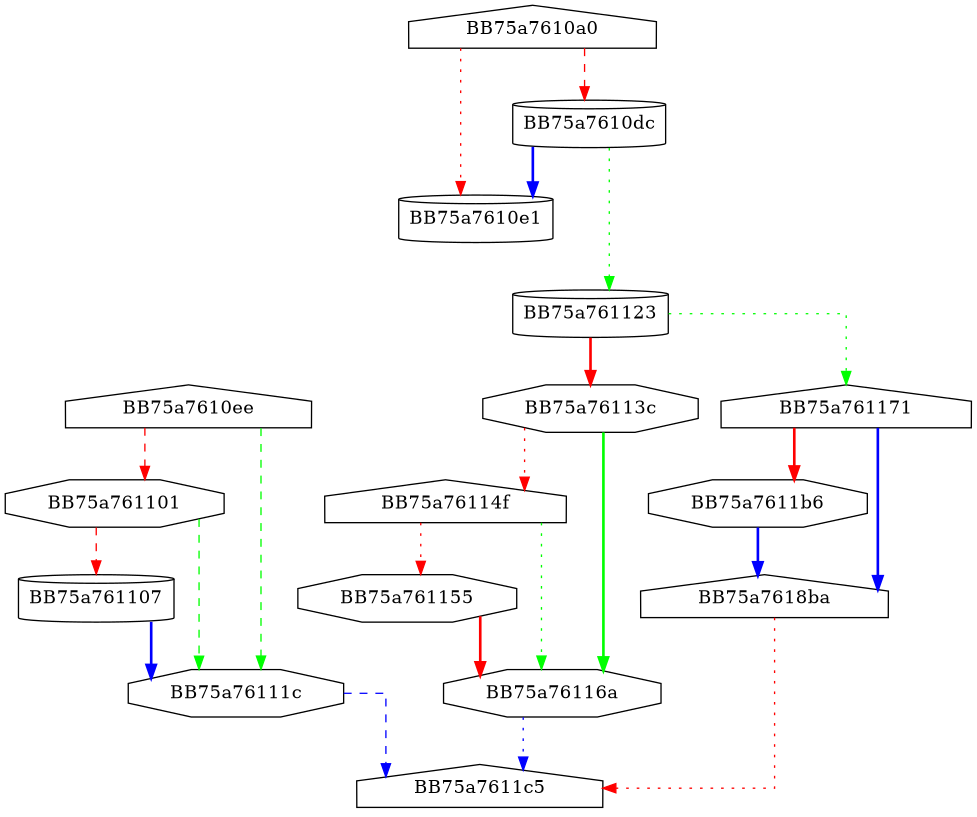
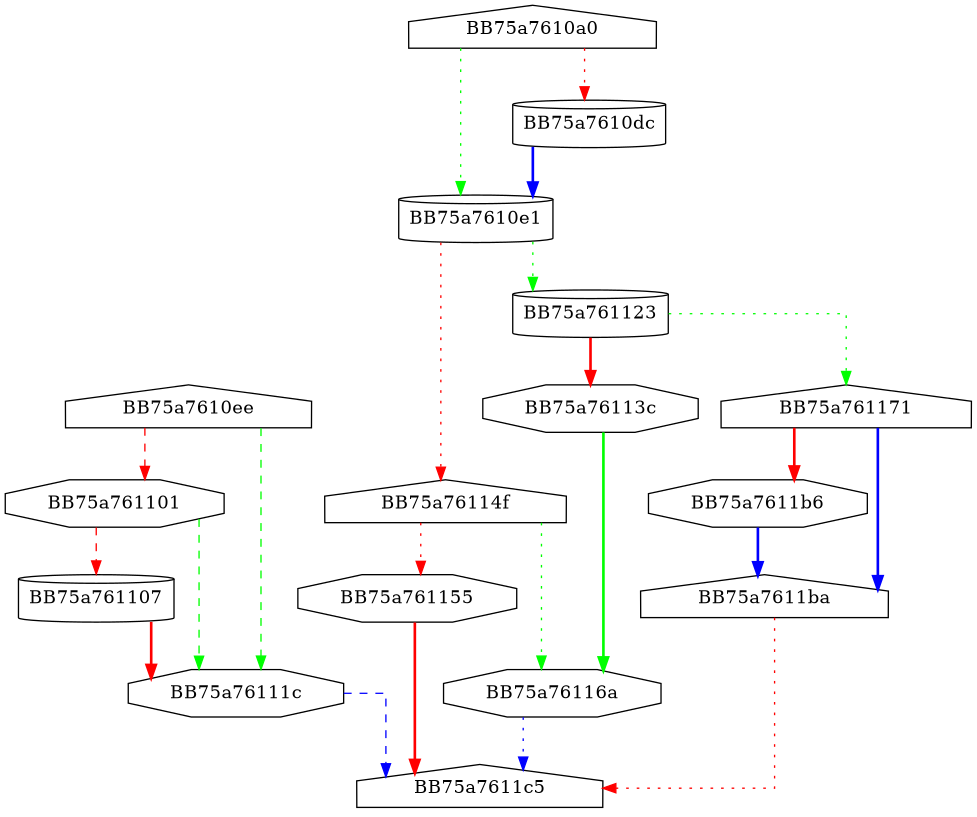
  digraph {
    splines=ortho
    node [shape=house]
    edge [color=red style=dotted]
    BB75a7610e1 [shape=cylinder]
    BB75a7610a0
    BB75a7610dc [shape=cylinder]
    BB75a761123 [shape=cylinder]
    BB75a761171
    BB75a76113c [shape=octagon]
    BB75a76111c [shape=octagon]
    BB75a7610ee
    BB75a761101 [shape=octagon]
-   BB75a7611ba [label=BB75a7618ba]
+   BB75a7611ba
    BB75a7611b6 [shape=octagon]
    BB75a76116a [shape=octagon]
    BB75a76114f
    BB75a7611c5
    BB75a761107 [shape=cylinder]
    BB75a761155 [shape=octagon]
-   BB75a7610dc -> BB75a761123 [color=green]
-   BB75a7610a0 -> BB75a7610e1
-   BB75a7610a0 -> BB75a7610dc [style=dashed]
+   BB75a7610e1 -> BB75a761123 [color=green]
+   BB75a7610a0 -> BB75a7610e1 [color=green]
+   BB75a7610a0 -> BB75a7610dc
    BB75a7610dc -> BB75a7610e1 [color=blue style=bold]
    BB75a761123 -> BB75a761171 [color=green]
    BB75a761123 -> BB75a76113c [style=bold]
    BB75a761171 -> BB75a7611ba [color=blue style=bold]
    BB75a761171 -> BB75a7611b6 [style=bold]
    BB75a76113c -> BB75a76116a [color=green style=bold]
-   BB75a76113c -> BB75a76114f
+   BB75a7610e1 -> BB75a76114f
    BB75a76111c -> BB75a7611c5 [color=blue style=dashed]
    BB75a7610ee -> BB75a76111c [color=green style=dashed]
    BB75a7610ee -> BB75a761101 [style=dashed]
    BB75a761101 -> BB75a76111c [color=green style=dashed]
    BB75a761101 -> BB75a761107 [style=dashed]
    BB75a7611ba -> BB75a7611c5
    BB75a7611b6 -> BB75a7611ba [color=blue style=bold]
    BB75a76116a -> BB75a7611c5 [color=blue]
    BB75a76114f -> BB75a76116a [color=green]
    BB75a76114f -> BB75a761155
-   BB75a761107 -> BB75a76111c [color=blue style=bold]
-   BB75a761155 -> BB75a76116a [style=bold]
+   BB75a761107 -> BB75a76111c [style=bold]
+   BB75a761155 -> BB75a7611c5 [style=bold]
  }
